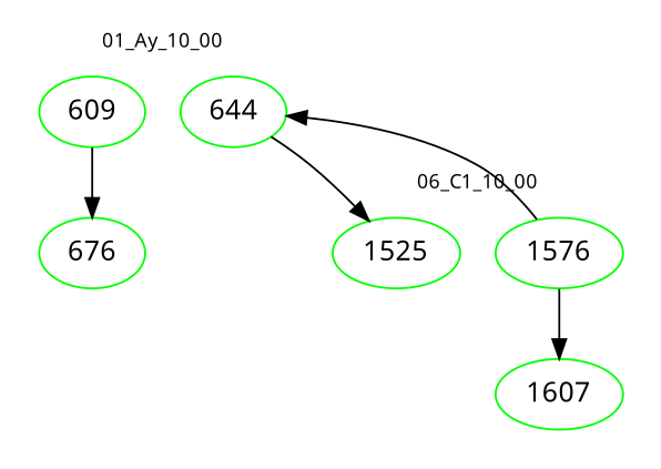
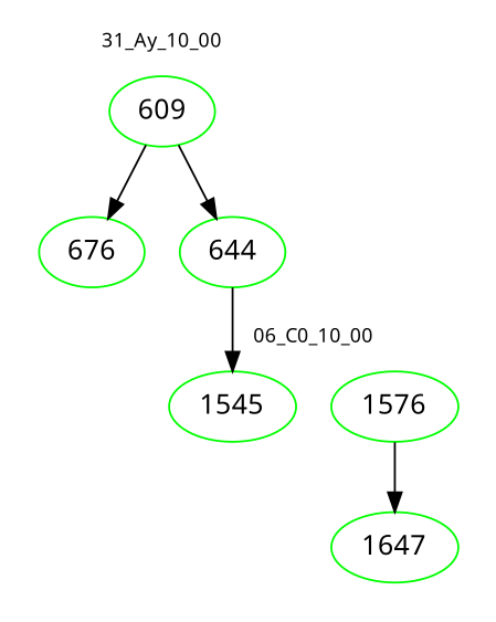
  digraph {
    fontname="Noto Sans"
    node [color=green fontname="Noto Sans"]
    edge [color=black fontname="Noto Sans"]
    n1 [label=609]
    n2 [label=676]
    n3 [label=644]
    n4 [label=1576]
-   n5 [label=1525]
-   n6 [label=1607]
+   n5 [label=1545]
+   n6 [label=1647]
    subgraph cluster_1 {
      color=white
      fontsize=10
-     label="01_Ay_10_00"
+     label="31_Ay_10_00"
      n1
      n2
      n3
    }
    subgraph cluster_2 {
      color=white
      fontsize=10
-     label="06_C1_10_00"
+     label="06_C0_10_00"
      n4
      n5
      n6
    }
    n1 -> n2
-   n4 -> n3
+   n1 -> n3
    n3 -> n5
    n4 -> n6
  }
